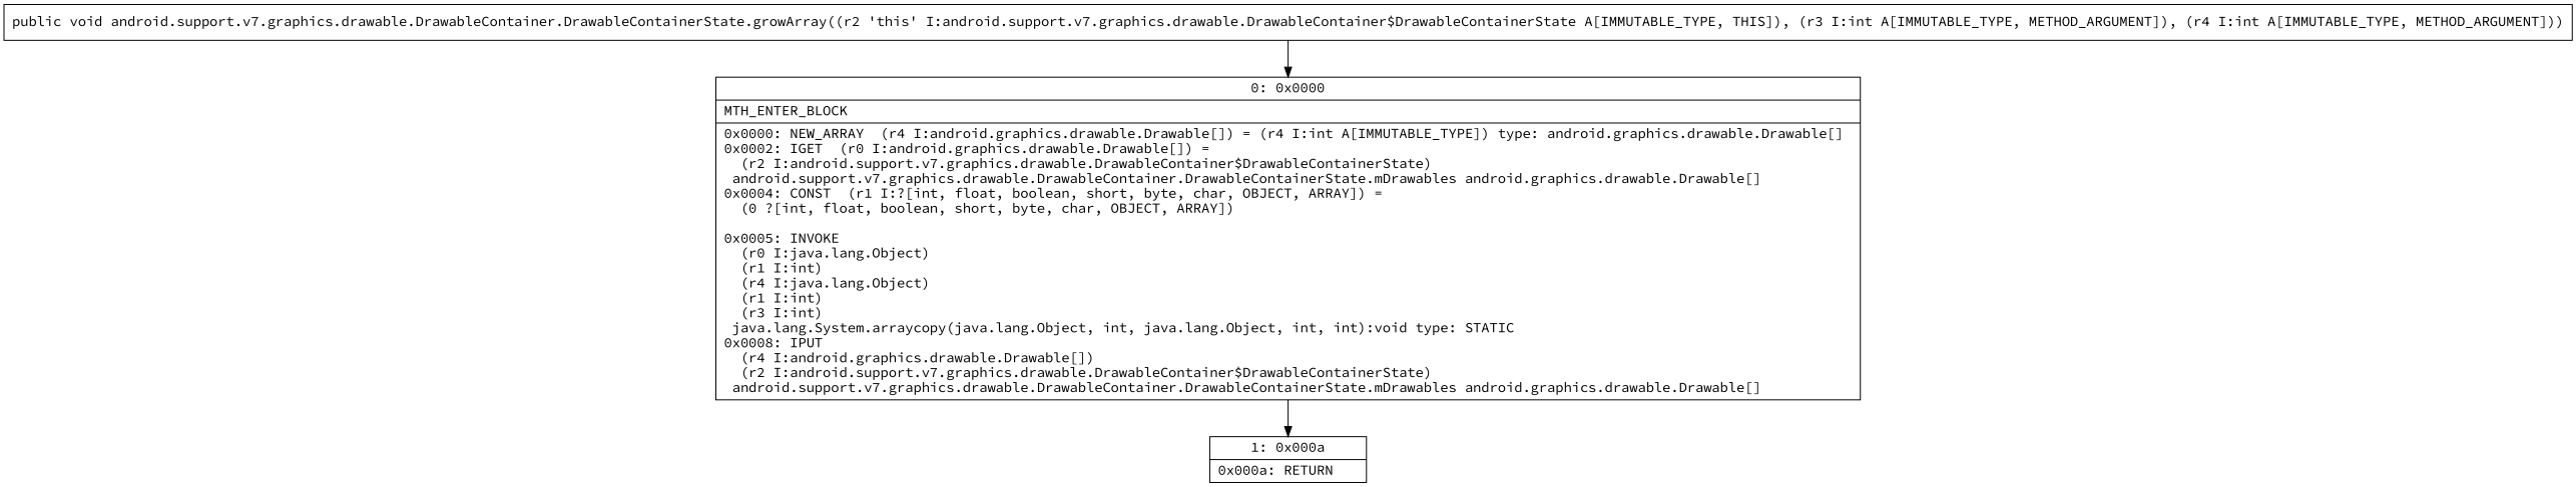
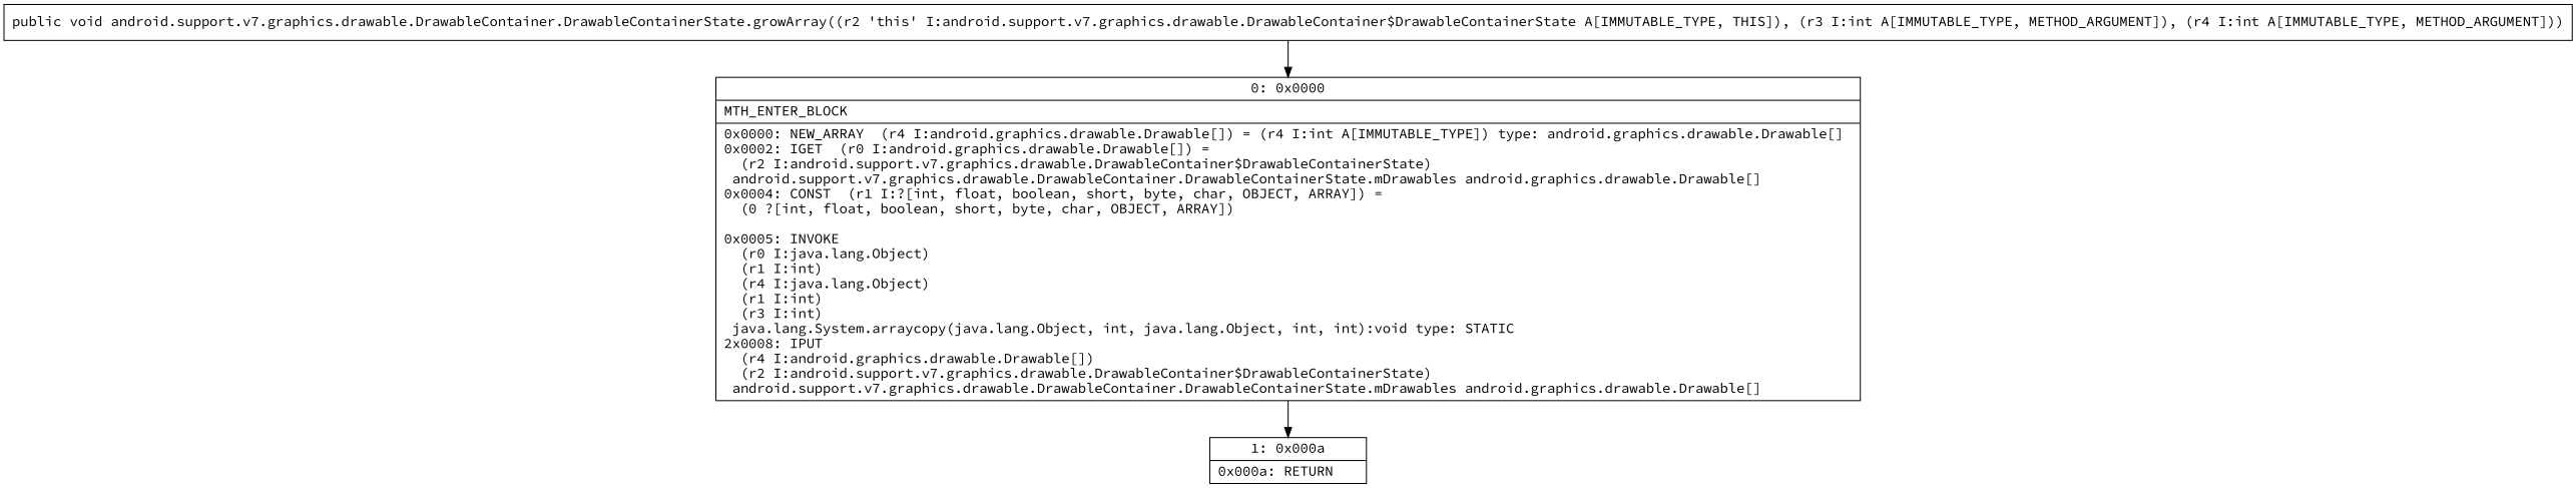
  digraph {
    fontname="Source Code Pro"
    node [shape=record fontname="Source Code Pro"]
    edge [fontname="Source Code Pro"]
-   n1 [label="{0\:\ 0x0000|MTH_ENTER_BLOCK\l|0x0000: NEW_ARRAY  (r4 I:android.graphics.drawable.Drawable[]) = (r4 I:int A[IMMUTABLE_TYPE]) type: android.graphics.drawable.Drawable[] \l0x0002: IGET  (r0 I:android.graphics.drawable.Drawable[]) = \l  (r2 I:android.support.v7.graphics.drawable.DrawableContainer$DrawableContainerState)\l android.support.v7.graphics.drawable.DrawableContainer.DrawableContainerState.mDrawables android.graphics.drawable.Drawable[] \l0x0004: CONST  (r1 I:?[int, float, boolean, short, byte, char, OBJECT, ARRAY]) = \l  (0 ?[int, float, boolean, short, byte, char, OBJECT, ARRAY])\l \l0x0005: INVOKE  \l  (r0 I:java.lang.Object)\l  (r1 I:int)\l  (r4 I:java.lang.Object)\l  (r1 I:int)\l  (r3 I:int)\l java.lang.System.arraycopy(java.lang.Object, int, java.lang.Object, int, int):void type: STATIC \l0x0008: IPUT  \l  (r4 I:android.graphics.drawable.Drawable[])\l  (r2 I:android.support.v7.graphics.drawable.DrawableContainer$DrawableContainerState)\l android.support.v7.graphics.drawable.DrawableContainer.DrawableContainerState.mDrawables android.graphics.drawable.Drawable[] \l}"]
+   n1 [label="{0\:\ 0x0000|MTH_ENTER_BLOCK\l|0x0000: NEW_ARRAY  (r4 I:android.graphics.drawable.Drawable[]) = (r4 I:int A[IMMUTABLE_TYPE]) type: android.graphics.drawable.Drawable[] \l0x0002: IGET  (r0 I:android.graphics.drawable.Drawable[]) = \l  (r2 I:android.support.v7.graphics.drawable.DrawableContainer$DrawableContainerState)\l android.support.v7.graphics.drawable.DrawableContainer.DrawableContainerState.mDrawables android.graphics.drawable.Drawable[] \l0x0004: CONST  (r1 I:?[int, float, boolean, short, byte, char, OBJECT, ARRAY]) = \l  (0 ?[int, float, boolean, short, byte, char, OBJECT, ARRAY])\l \l0x0005: INVOKE  \l  (r0 I:java.lang.Object)\l  (r1 I:int)\l  (r4 I:java.lang.Object)\l  (r1 I:int)\l  (r3 I:int)\l java.lang.System.arraycopy(java.lang.Object, int, java.lang.Object, int, int):void type: STATIC \l2x0008: IPUT  \l  (r4 I:android.graphics.drawable.Drawable[])\l  (r2 I:android.support.v7.graphics.drawable.DrawableContainer$DrawableContainerState)\l android.support.v7.graphics.drawable.DrawableContainer.DrawableContainerState.mDrawables android.graphics.drawable.Drawable[] \l}"]
    n2 [label="{1\:\ 0x000a|0x000a: RETURN   \l}"]
    n3 [label="{public void android.support.v7.graphics.drawable.DrawableContainer.DrawableContainerState.growArray((r2 'this' I:android.support.v7.graphics.drawable.DrawableContainer$DrawableContainerState A[IMMUTABLE_TYPE, THIS]), (r3 I:int A[IMMUTABLE_TYPE, METHOD_ARGUMENT]), (r4 I:int A[IMMUTABLE_TYPE, METHOD_ARGUMENT])) }"]
    n1 -> n2
    n3 -> n1
  }
